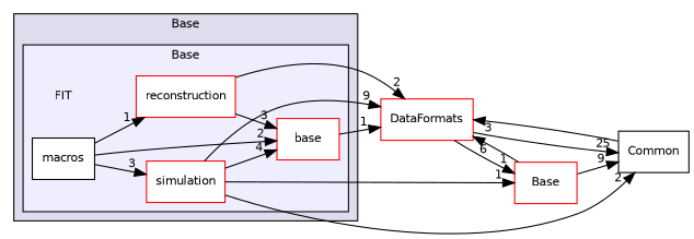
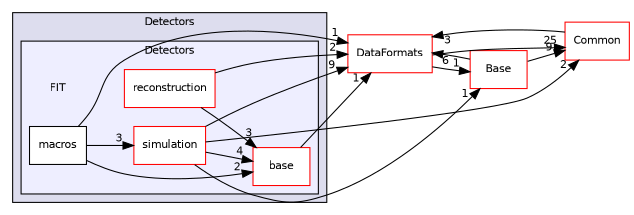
  digraph {
    compound=true
    rankdir=LR
    node [fontname=Helvetica fontsize=10 shape=box color=red]
    edge [headlabel=1 labeldistance=1.5 labelfontname=Helvetica labelfontsize=10]
    n1 [label=FIT shape=plaintext color=""]
    n2 [fillcolor=white label=base style=filled]
    n3 [color=black fillcolor=white label=macros style=filled]
    n4 [fillcolor=white label=reconstruction style=filled]
    n5 [fillcolor=white label=simulation style=filled]
    n6 [label=DataFormats]
-   n7 [color=black label=Common]
+   n7 [label=Common]
    n8 [label=Base]
    subgraph cluster_1 {
      bgcolor="#ddddee"
      fontname=Helvetica
      fontsize=10
-     label=Base
+     label=Detectors
      pencolor=black
      subgraph cluster_2 {
        bgcolor="#eeeeff"
        fontname=Helvetica
        fontsize=10
        pencolor=black
        n1
        n2
        n3
        n4
        n5
      }
    }
    n2 -> n6
    n3 -> n2 [headlabel=2]
-   n3 -> n4
+   n3 -> n6
    n3 -> n5 [headlabel=3]
    n4 -> n2 [headlabel=3]
    n4 -> n6 [headlabel=2]
    n5 -> n2 [headlabel=4]
    n5 -> n6 [headlabel=9]
    n5 -> n7 [headlabel=2]
    n5 -> n8
    n6 -> n7 [headlabel=25]
    n6 -> n8
    n7 -> n6 [headlabel=3]
    n8 -> n6 [headlabel=6]
    n8 -> n7 [headlabel=9]
  }
